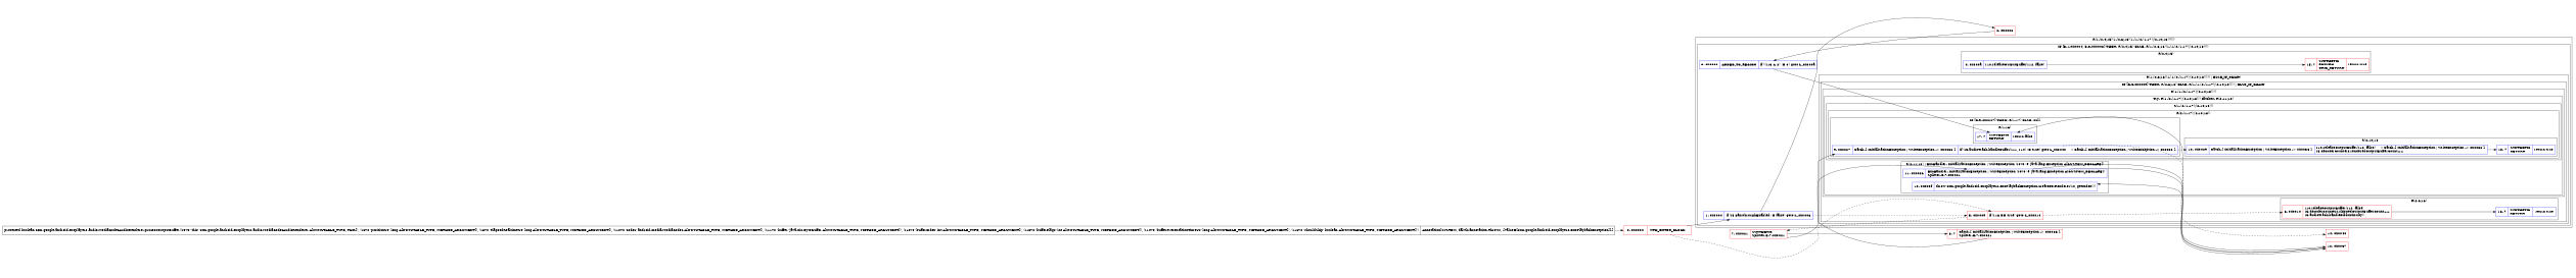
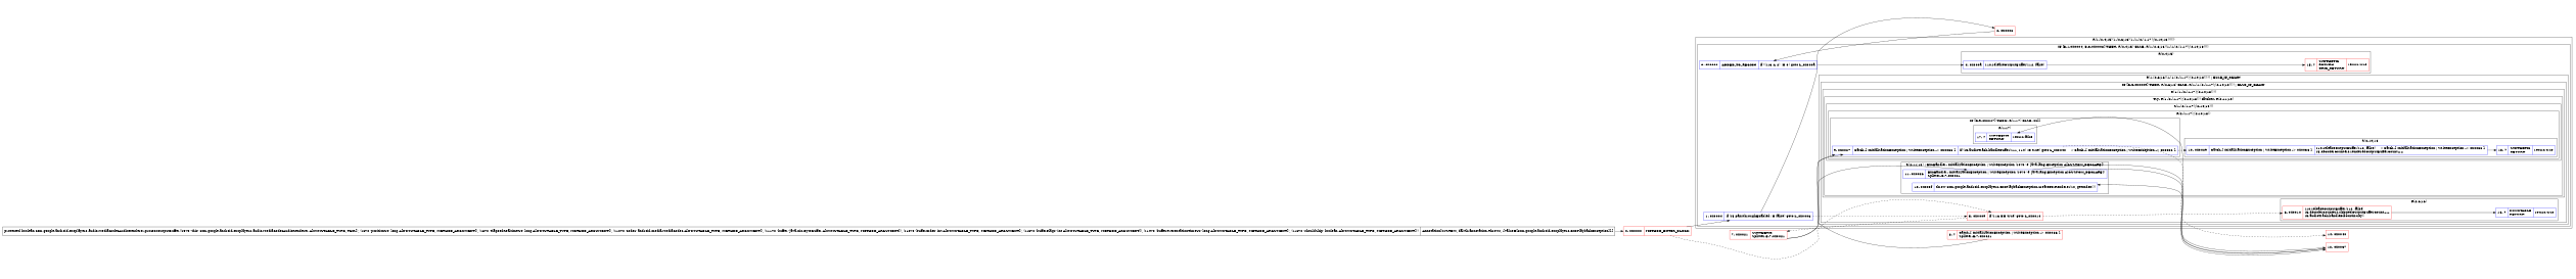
  digraph {
    rankdir=LR
    node [color=blue shape=record]
    n1 [label="{4\:\ 0x000a|r10.releaseOutputBuffer(r12, false)\l}"]
    n2 [color=red label="{15\:\ ?|SYNTHETIC\lRETURN\lORIG_RETURN\l|return true\l}"]
    n3 [color=red label="{6\:\ 0x0010|r10.releaseOutputBuffer(r12, false)\lr5.decoderCounters.skippedOutputBufferCount++\lr5.audioTrack.handleDiscontinuity()\l}"]
-   n4 [label="{16\:\ ?|SYNTHETIC\lRETURN\l|return true\l}"]
+   n4 [label="{16\:\ ?|IMMUTABLE\lRETURN\l|return true\l}"]
    n5 [label="{17\:\ ?|SYNTHETIC\lRETURN\l|return false\l}"]
    n6 [label="{9\:\ 0x0027|Catch:\{ InitializationException \| WriteException \-\> 0x0036 \}\l|if (r5.audioTrack.handleBuffer(r11, r14) != true) goto L_0x0040     \/\/ Catch:\{ InitializationException \| WriteException \-\> 0x0036 \}\l}"]
    n7 [label="{10\:\ 0x0029|Catch:\{ InitializationException \| WriteException \-\> 0x0036 \}\l|r10.releaseOutputBuffer(r12, false)     \/\/ Catch:\{ InitializationException \| WriteException \-\> 0x0036 \}\lr5.decoderCounters.renderedOutputBufferCount++\l}"]
    n8 [label="{18\:\ ?|SYNTHETIC\lRETURN\l|return true\l}"]
    n9 [label="{11\:\ 0x0036|ExcHandler: InitializationException \| WriteException (r0v0 'e' java.lang.Exception A[CUSTOM_DECLARE])\lSplitter:B:7:0x0021\l}"]
    n10 [label="{13\:\ 0x003f|throw com.google.android.exoplayer2.ExoPlaybackException.createForRenderer(r0, getIndex())\l}"]
    n11 [color=red label="{5\:\ 0x000e|if (r16 == true) goto L_0x0010\l}"]
    n12 [label="{1\:\ 0x0004|if (r5.passthroughEnabled != false) goto L_0x0006\l}"]
    n13 [label="{3\:\ 0x0008|ADDED_TO_REGION\l|if ((r13 & 2) != 0) goto L_0x000a\l}"]
    n14 [color=red label="{14\:\ 0x0040}"]
    n15 [color=red label="{12\:\ 0x0037}"]
    n16 [color=red label="{7\:\ 0x0021|SYNTHETIC\lSplitter:B:7:0x0021\l}"]
    n17 [color=red label="{2\:\ 0x0006}"]
    n18 [color=red label="{8\:\ ?|Catch:\{ InitializationException \| WriteException \-\> 0x0036 \}\lSplitter:B:7:0x0021\l}"]
-   n19 [color=red label="{0\:\ 0x0000|MTH_ENTER_BLOCK\l}"]
+   n19 [color=red label="{0\:\ 0x0000|METHOD_ENTER_BLOCK\l}"]
    n20 [label="{protected boolean com.google.android.exoplayer2.audio.MediaCodecAudioRenderer.processOutputBuffer((r5v0 'this' com.google.android.exoplayer2.audio.MediaCodecAudioRenderer A[IMMUTABLE_TYPE, THIS]), (r6v0 'positionUs' long A[IMMUTABLE_TYPE, METHOD_ARGUMENT]), (r8v0 'elapsedRealtimeUs' long A[IMMUTABLE_TYPE, METHOD_ARGUMENT]), (r10v0 'codec' android.media.MediaCodec A[IMMUTABLE_TYPE, METHOD_ARGUMENT]), (r11v0 'buffer' java.nio.ByteBuffer A[IMMUTABLE_TYPE, METHOD_ARGUMENT]), (r12v0 'bufferIndex' int A[IMMUTABLE_TYPE, METHOD_ARGUMENT]), (r13v0 'bufferFlags' int A[IMMUTABLE_TYPE, METHOD_ARGUMENT]), (r14v0 'bufferPresentationTimeUs' long A[IMMUTABLE_TYPE, METHOD_ARGUMENT]), (r16v0 'shouldSkip' boolean A[IMMUTABLE_TYPE, METHOD_ARGUMENT]))  | Annotation[SYSTEM, dalvik.annotation.Throws, \{value=[com.google.android.exoplayer2.ExoPlaybackException]\}]\l}" color=""]
    subgraph cluster_1 {
      label="R(1:(2:4|15)(1:(2:6|16)(1:(1:(2:(1:17)|(2:10|18))))))"
      subgraph cluster_2 {
        label="IF [B:1:0x0004, B:3:0x0008] THEN: R(2:4|15) ELSE: R(1:(2:6|16)(1:(1:(2:(1:17)|(2:10|18)))))"
        n12
        n13
        subgraph cluster_3 {
          label="R(2:4|15)"
          n1
          n2
        }
        subgraph cluster_4 {
          label="R(1:(2:6|16)(1:(1:(2:(1:17)|(2:10|18))))) | ELSE_IF_CHAIN\l"
          subgraph cluster_5 {
            label="IF [B:5:0x000e] THEN: R(2:6|16) ELSE: R(1:(1:(2:(1:17)|(2:10|18)))) | ELSE_IF_CHAIN\l"
            n11
            subgraph cluster_6 {
              label="R(2:6|16)"
              n3
              n4
            }
            subgraph cluster_7 {
              label="R(1:(1:(2:(1:17)|(2:10|18))))"
              subgraph cluster_8 {
                label="Try: R(1:(2:(1:17)|(2:10|18))) catches: R(2:11|13)"
                subgraph cluster_9 {
                  label="R(1:(2:(1:17)|(2:10|18)))"
                  subgraph cluster_10 {
                    label="R(2:(1:17)|(2:10|18))"
                    subgraph cluster_11 {
                      label="IF [B:9:0x0027] THEN: R(1:17) ELSE: null"
                      n6
                      subgraph cluster_12 {
-                       label="R(1:16)"
+                       label="R(1:17)"
                        n5
                      }
                    }
                    subgraph cluster_13 {
                      label="R(2:10|18)"
                      n7
                      n8
                    }
                  }
                }
                subgraph cluster_14 {
                  label="R(2:11|13) | ExcHandler: InitializationException \| WriteException (r0v0 'e' java.lang.Exception A[CUSTOM_DECLARE])\l"
                  n9
                  n10
                }
              }
            }
          }
        }
      }
    }
    subgraph cluster_15 {
      label="R(2:11|13) | ExcHandler: InitializationException \| WriteException (r0v0 'e' java.lang.Exception A[CUSTOM_DECLARE])\l"
    }
    n1 -> n2
    n3 -> n4
    n6 -> n7 [style=dashed]
    n6 -> n14 [style=dashed]
    n7 -> n8
    n9 -> n15
    n9 -> n15
    n11 -> n3 [style=dashed]
    n11 -> n16 [style=dashed]
    n12 -> n11 [style=dashed]
    n12 -> n17
-   n13 -> n5
+   n13 -> n1
    n15 -> n5
    n15 -> n10
    n16 -> n9
-   n16 -> n18
+   n16 -> n6
    n17 -> n13
    n18 -> n6
    n19 -> n11 [style=dashed]
    n19 -> n12
    n20 -> n19
  }
